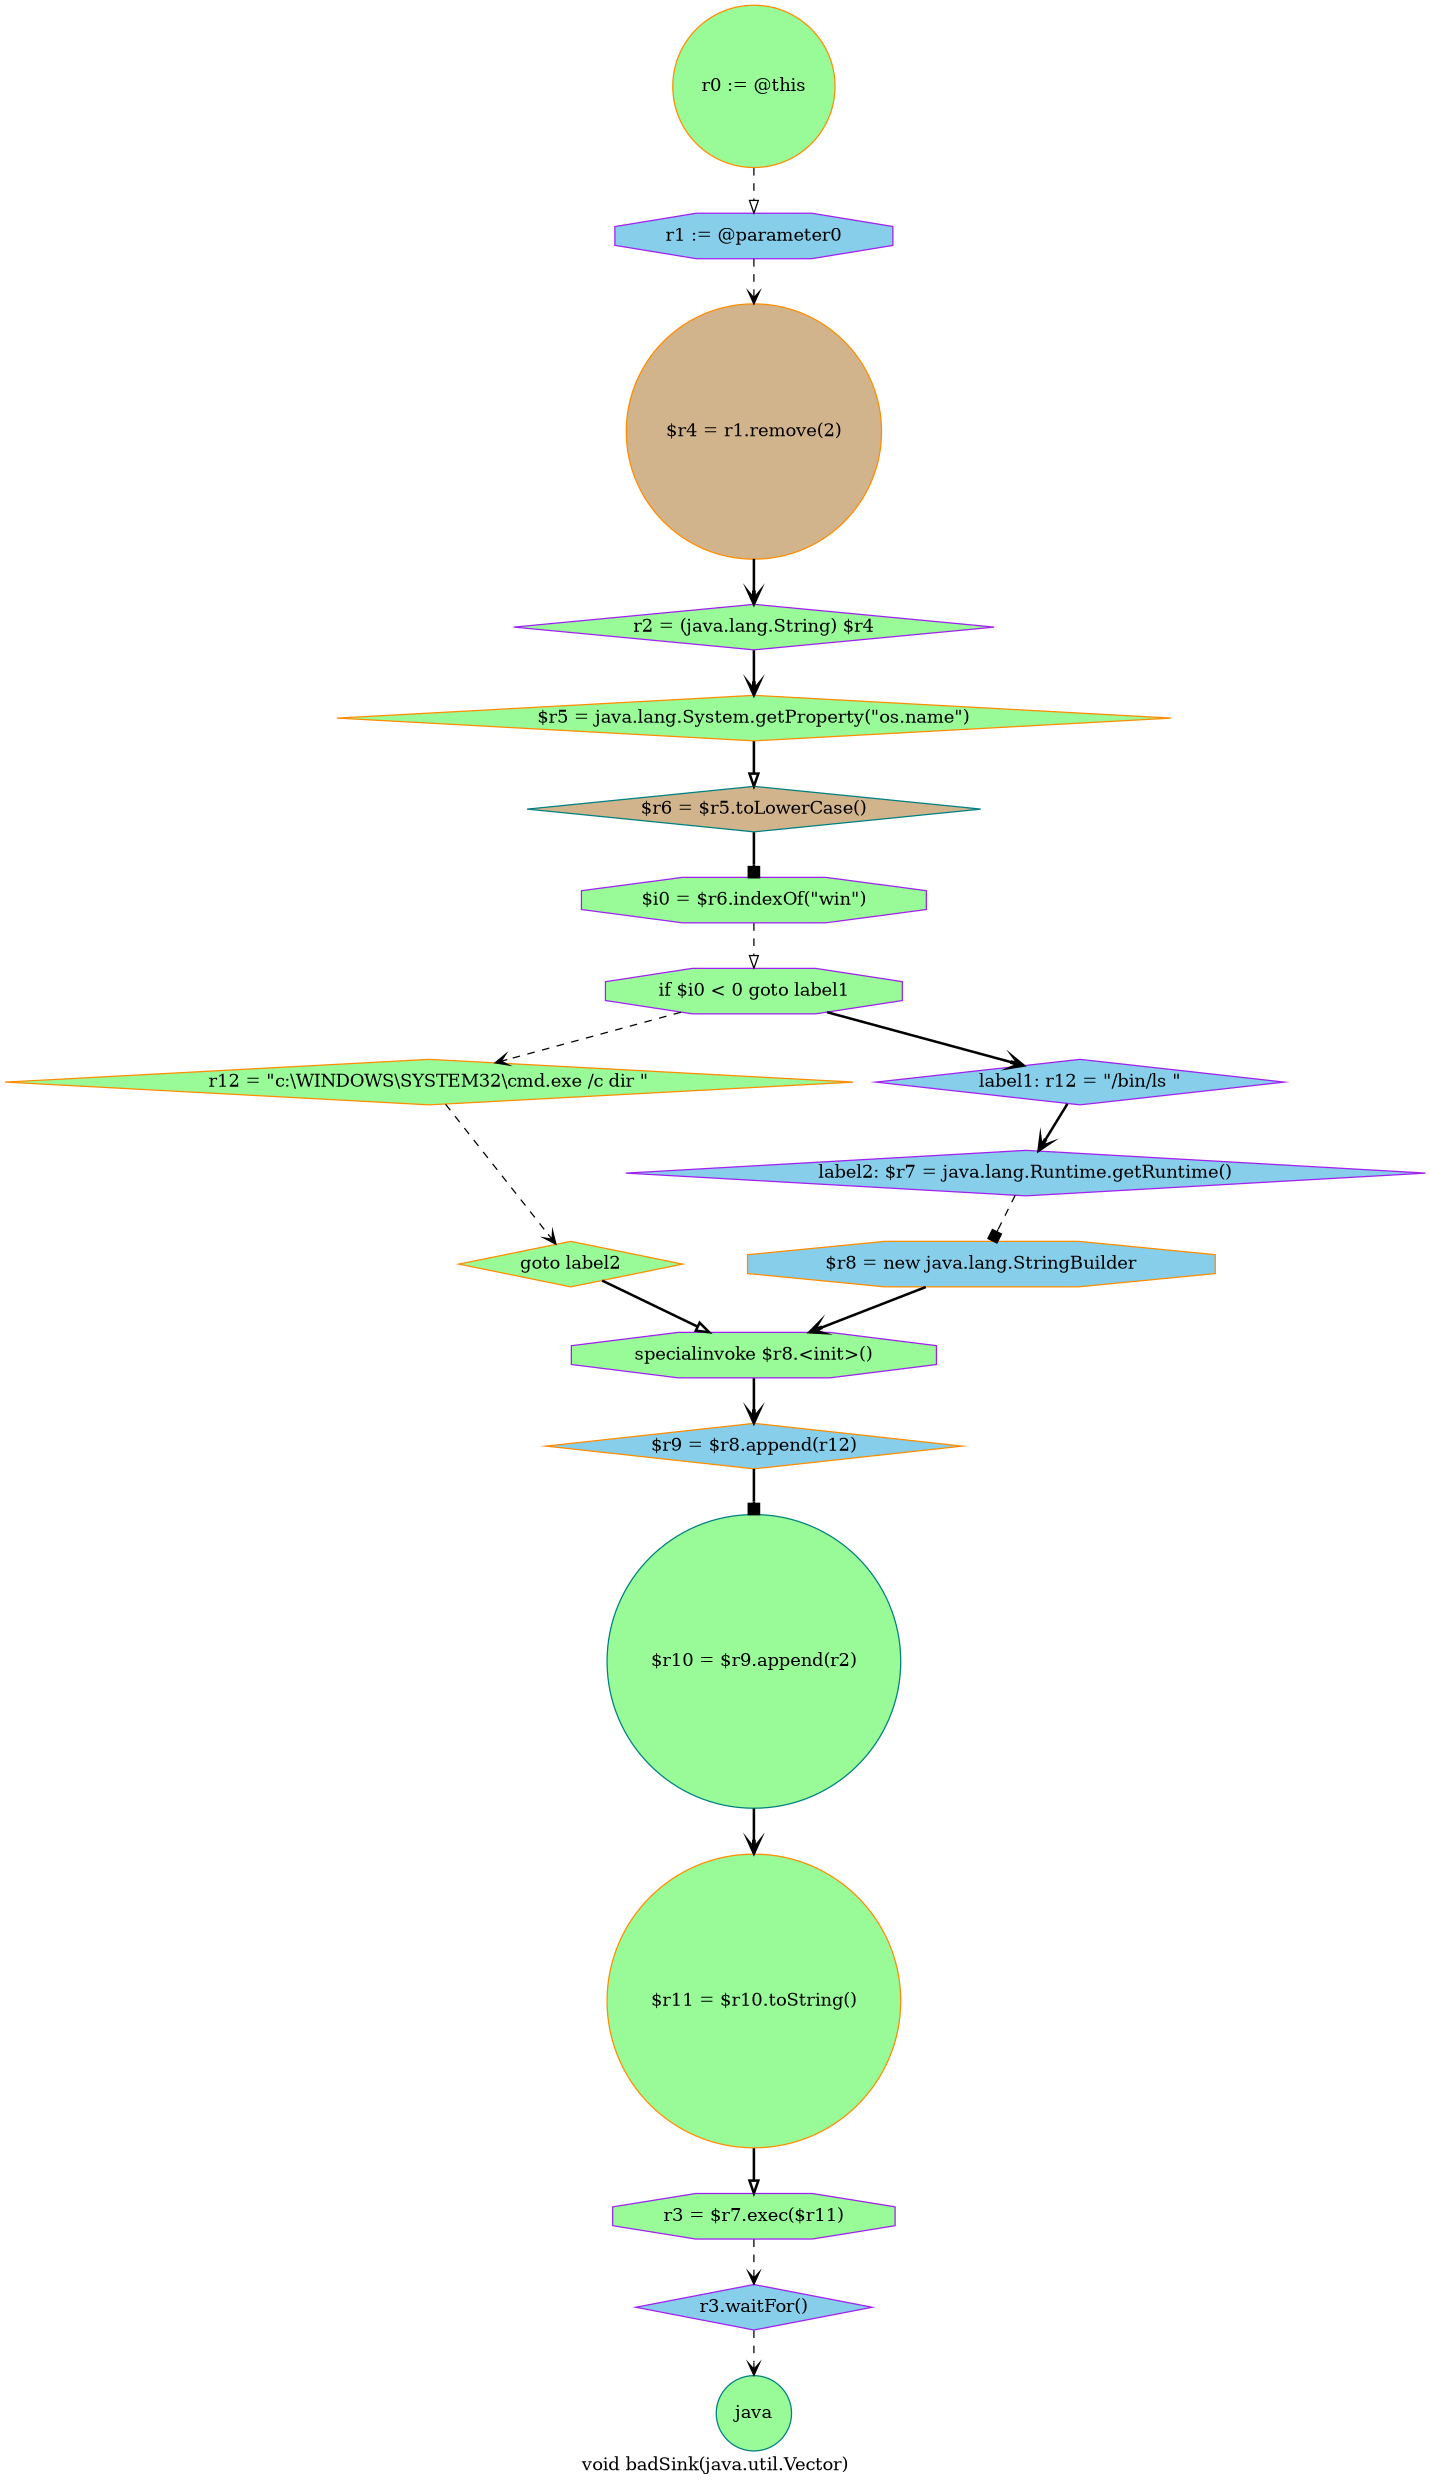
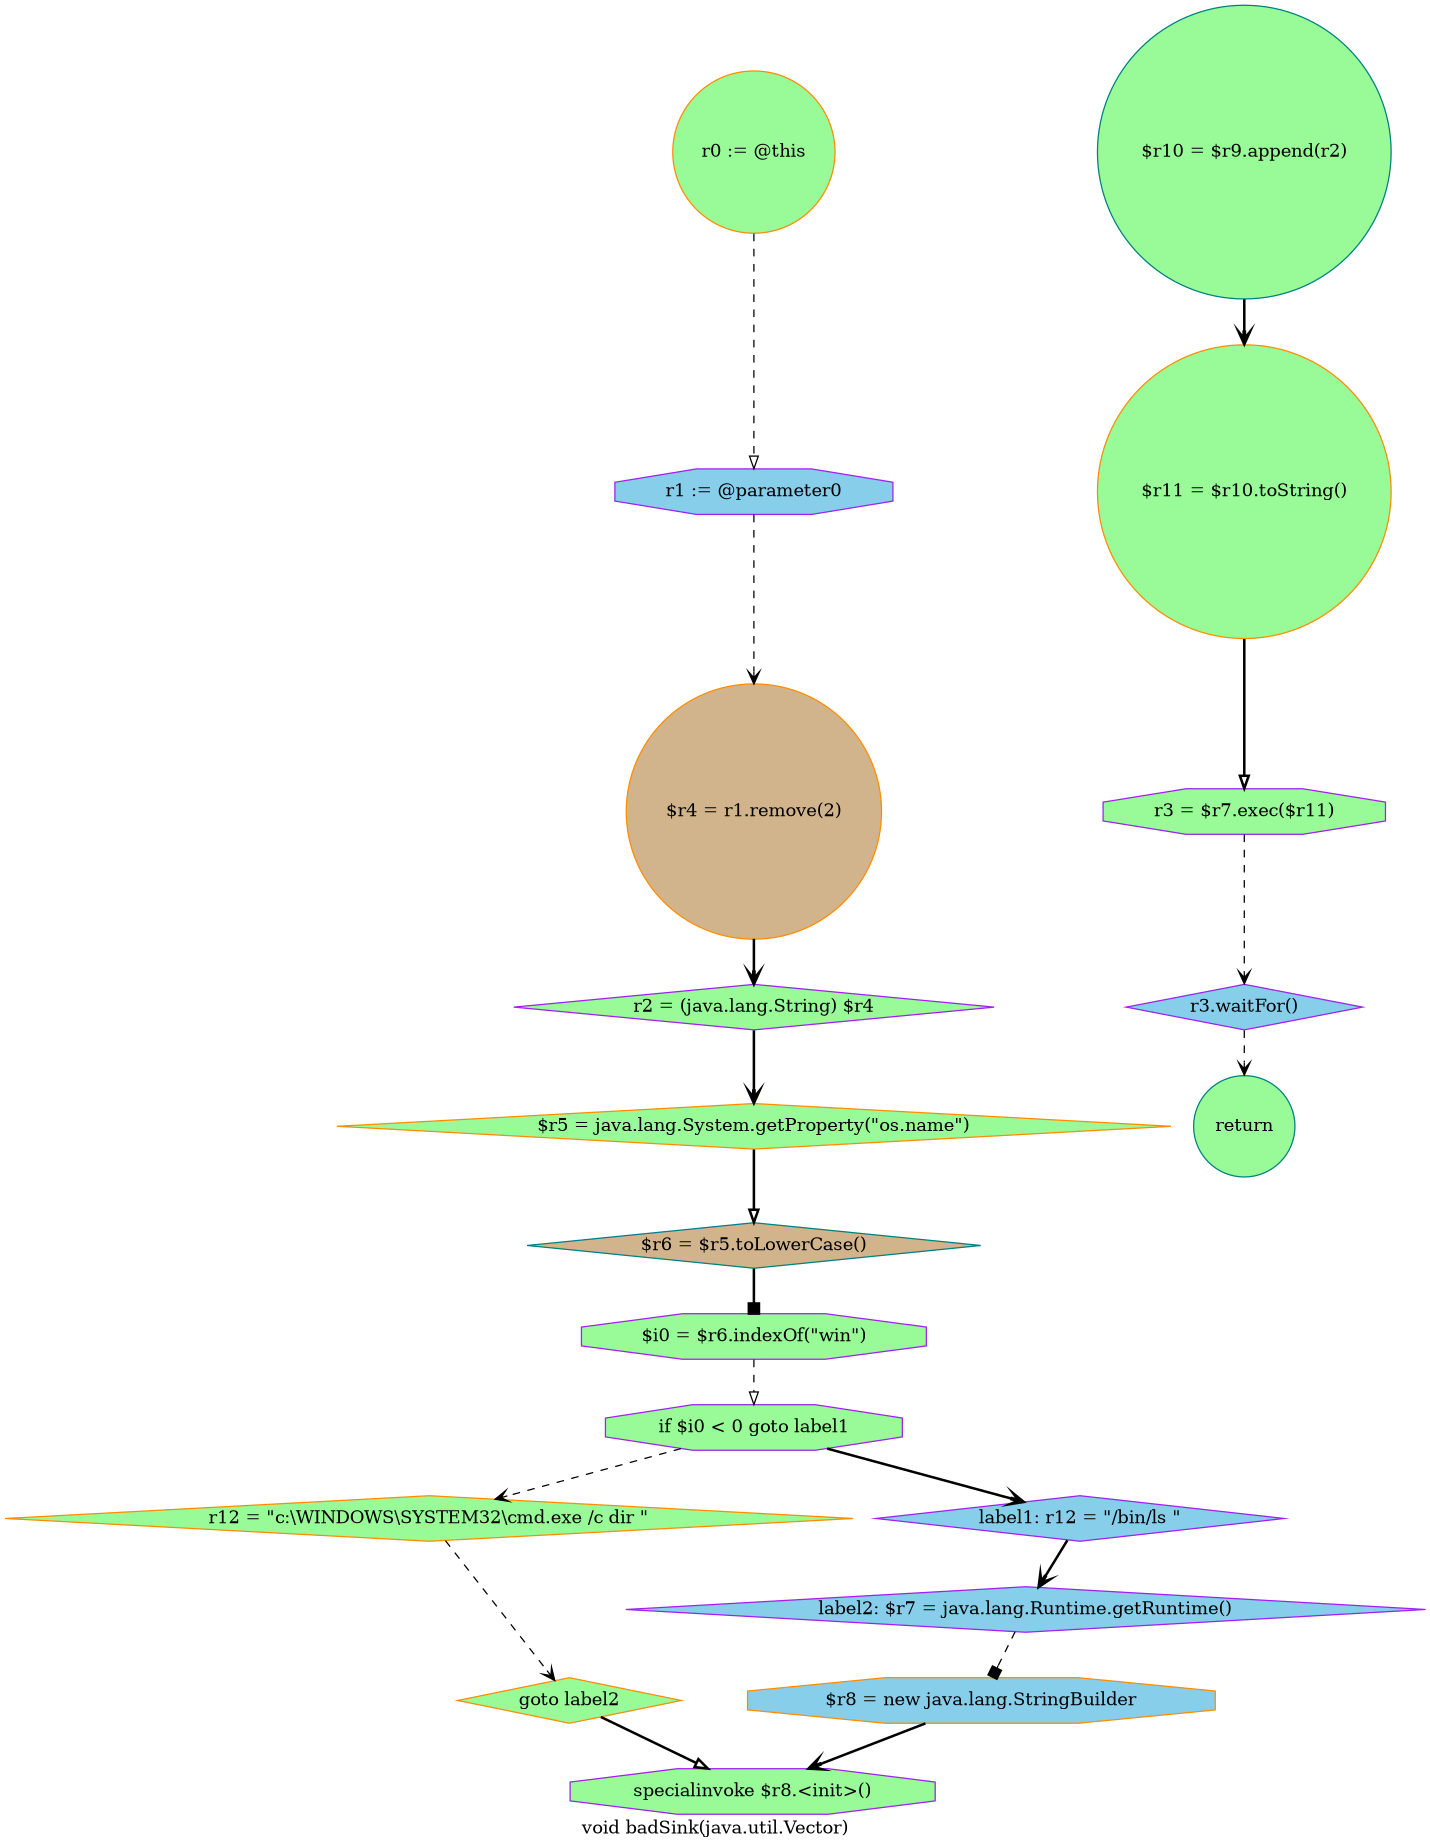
  digraph {
    label="void badSink(java.util.Vector)"
    node [color=purple fillcolor=palegreen shape=diamond style=filled]
    edge [arrowhead=vee style=bold]
    n1 [color=darkorange label="r0 := @this" shape=circle]
    n2 [fillcolor=skyblue label="r1 := @parameter0" shape=octagon]
    n3 [color=darkorange fillcolor=tan label="$r4 = r1.remove(2)" shape=circle]
    n4 [label="r2 = (java.lang.String) $r4"]
    n5 [color=darkorange label="$r5 = java.lang.System.getProperty(\"os.name\")"]
    n6 [color=teal fillcolor=tan label="$r6 = $r5.toLowerCase()"]
    n7 [label="$i0 = $r6.indexOf(\"win\")" shape=octagon]
    n8 [label="if $i0 < 0 goto label1" shape=octagon]
    n9 [color=darkorange label="r12 = \"c:\\WINDOWS\\SYSTEM32\\cmd.exe /c dir \""]
    n10 [fillcolor=skyblue label="label1: r12 = \"/bin/ls \""]
    n11 [color=darkorange label="goto label2"]
    n12 [fillcolor=skyblue label="label2: $r7 = java.lang.Runtime.getRuntime()"]
    n13 [label="specialinvoke $r8.<init>()" shape=octagon]
    n14 [color=darkorange fillcolor=skyblue label="$r8 = new java.lang.StringBuilder" shape=octagon]
-   n15 [color=darkorange fillcolor=skyblue label="$r9 = $r8.append(r12)"]
    n16 [color=teal label="$r10 = $r9.append(r2)" shape=circle]
    n17 [color=darkorange label="$r11 = $r10.toString()" shape=circle]
    n18 [label="r3 = $r7.exec($r11)" shape=octagon]
    n19 [fillcolor=skyblue label="r3.waitFor()"]
-   n20 [color=teal label=java shape=circle]
+   n20 [color=teal label=return shape=circle]
    n1 -> n2 [arrowhead=onormal style=dashed]
    n2 -> n3 [style=dashed]
    n3 -> n4
    n4 -> n5
    n5 -> n6 [arrowhead=onormal]
    n6 -> n7 [arrowhead=box]
    n7 -> n8 [arrowhead=onormal style=dashed]
    n8 -> n9 [style=dashed]
    n8 -> n10
    n9 -> n11 [style=dashed]
    n10 -> n12
    n11 -> n13 [arrowhead=onormal]
    n12 -> n14 [arrowhead=box style=dashed]
-   n13 -> n15
    n14 -> n13
-   n15 -> n16 [arrowhead=box]
    n16 -> n17
    n17 -> n18 [arrowhead=onormal]
    n18 -> n19 [style=dashed]
    n19 -> n20 [style=dashed]
  }
